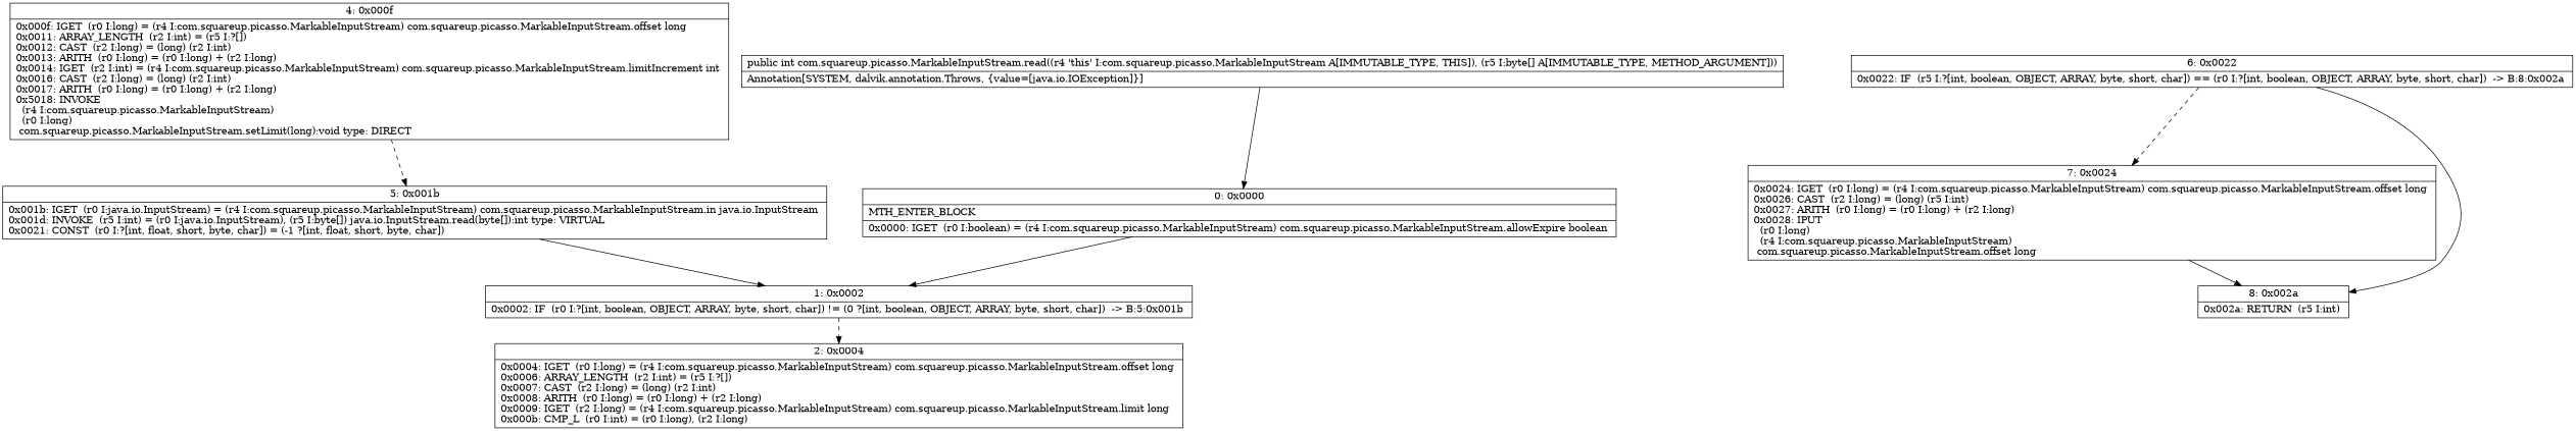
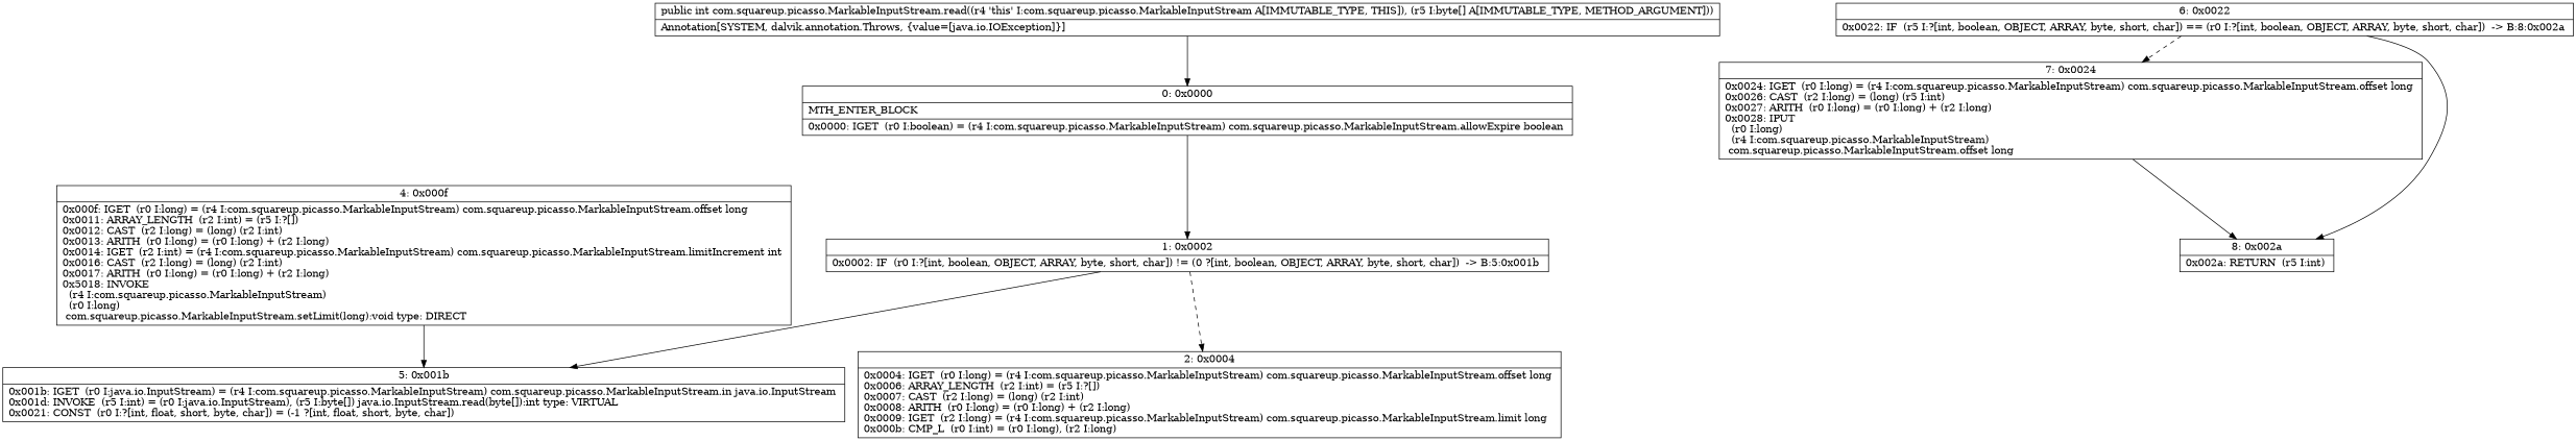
  digraph {
    node [shape=record]
    n1 [label="{0\:\ 0x0000|MTH_ENTER_BLOCK\l|0x0000: IGET  (r0 I:boolean) = (r4 I:com.squareup.picasso.MarkableInputStream) com.squareup.picasso.MarkableInputStream.allowExpire boolean \l}"]
    n2 [label="{1\:\ 0x0002|0x0002: IF  (r0 I:?[int, boolean, OBJECT, ARRAY, byte, short, char]) != (0 ?[int, boolean, OBJECT, ARRAY, byte, short, char])  \-\> B:5:0x001b \l}"]
    n3 [label="{2\:\ 0x0004|0x0004: IGET  (r0 I:long) = (r4 I:com.squareup.picasso.MarkableInputStream) com.squareup.picasso.MarkableInputStream.offset long \l0x0006: ARRAY_LENGTH  (r2 I:int) = (r5 I:?[]) \l0x0007: CAST  (r2 I:long) = (long) (r2 I:int) \l0x0008: ARITH  (r0 I:long) = (r0 I:long) + (r2 I:long) \l0x0009: IGET  (r2 I:long) = (r4 I:com.squareup.picasso.MarkableInputStream) com.squareup.picasso.MarkableInputStream.limit long \l0x000b: CMP_L  (r0 I:int) = (r0 I:long), (r2 I:long) \l}"]
    n4 [label="{5\:\ 0x001b|0x001b: IGET  (r0 I:java.io.InputStream) = (r4 I:com.squareup.picasso.MarkableInputStream) com.squareup.picasso.MarkableInputStream.in java.io.InputStream \l0x001d: INVOKE  (r5 I:int) = (r0 I:java.io.InputStream), (r5 I:byte[]) java.io.InputStream.read(byte[]):int type: VIRTUAL \l0x0021: CONST  (r0 I:?[int, float, short, byte, char]) = (\-1 ?[int, float, short, byte, char]) \l}"]
    n5 [label="{4\:\ 0x000f|0x000f: IGET  (r0 I:long) = (r4 I:com.squareup.picasso.MarkableInputStream) com.squareup.picasso.MarkableInputStream.offset long \l0x0011: ARRAY_LENGTH  (r2 I:int) = (r5 I:?[]) \l0x0012: CAST  (r2 I:long) = (long) (r2 I:int) \l0x0013: ARITH  (r0 I:long) = (r0 I:long) + (r2 I:long) \l0x0014: IGET  (r2 I:int) = (r4 I:com.squareup.picasso.MarkableInputStream) com.squareup.picasso.MarkableInputStream.limitIncrement int \l0x0016: CAST  (r2 I:long) = (long) (r2 I:int) \l0x0017: ARITH  (r0 I:long) = (r0 I:long) + (r2 I:long) \l0x5018: INVOKE  \l  (r4 I:com.squareup.picasso.MarkableInputStream)\l  (r0 I:long)\l com.squareup.picasso.MarkableInputStream.setLimit(long):void type: DIRECT \l}"]
    n6 [label="{6\:\ 0x0022|0x0022: IF  (r5 I:?[int, boolean, OBJECT, ARRAY, byte, short, char]) == (r0 I:?[int, boolean, OBJECT, ARRAY, byte, short, char])  \-\> B:8:0x002a \l}"]
    n7 [label="{7\:\ 0x0024|0x0024: IGET  (r0 I:long) = (r4 I:com.squareup.picasso.MarkableInputStream) com.squareup.picasso.MarkableInputStream.offset long \l0x0026: CAST  (r2 I:long) = (long) (r5 I:int) \l0x0027: ARITH  (r0 I:long) = (r0 I:long) + (r2 I:long) \l0x0028: IPUT  \l  (r0 I:long)\l  (r4 I:com.squareup.picasso.MarkableInputStream)\l com.squareup.picasso.MarkableInputStream.offset long \l}"]
    n8 [label="{8\:\ 0x002a|0x002a: RETURN  (r5 I:int) \l}"]
    n9 [label="{public int com.squareup.picasso.MarkableInputStream.read((r4 'this' I:com.squareup.picasso.MarkableInputStream A[IMMUTABLE_TYPE, THIS]), (r5 I:byte[] A[IMMUTABLE_TYPE, METHOD_ARGUMENT]))  | Annotation[SYSTEM, dalvik.annotation.Throws, \{value=[java.io.IOException]\}]\l}"]
    n1 -> n2
    n2 -> n3 [style=dashed]
-   n4 -> n2
-   n5 -> n4 [style=dashed]
+   n2 -> n4
+   n5 -> n4
    n6 -> n7 [style=dashed]
    n6 -> n8
    n7 -> n8
    n9 -> n1
  }
